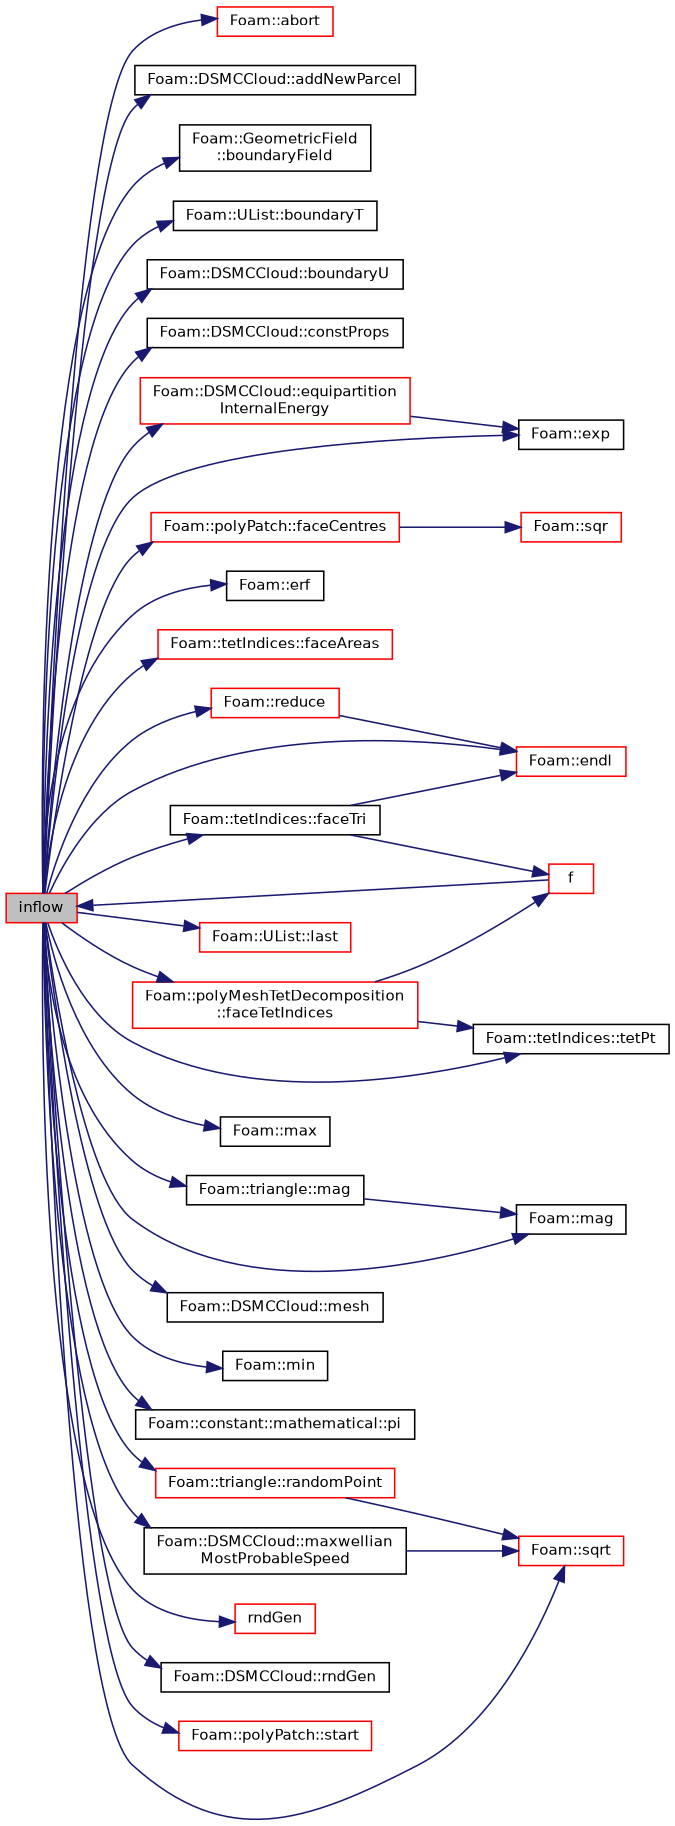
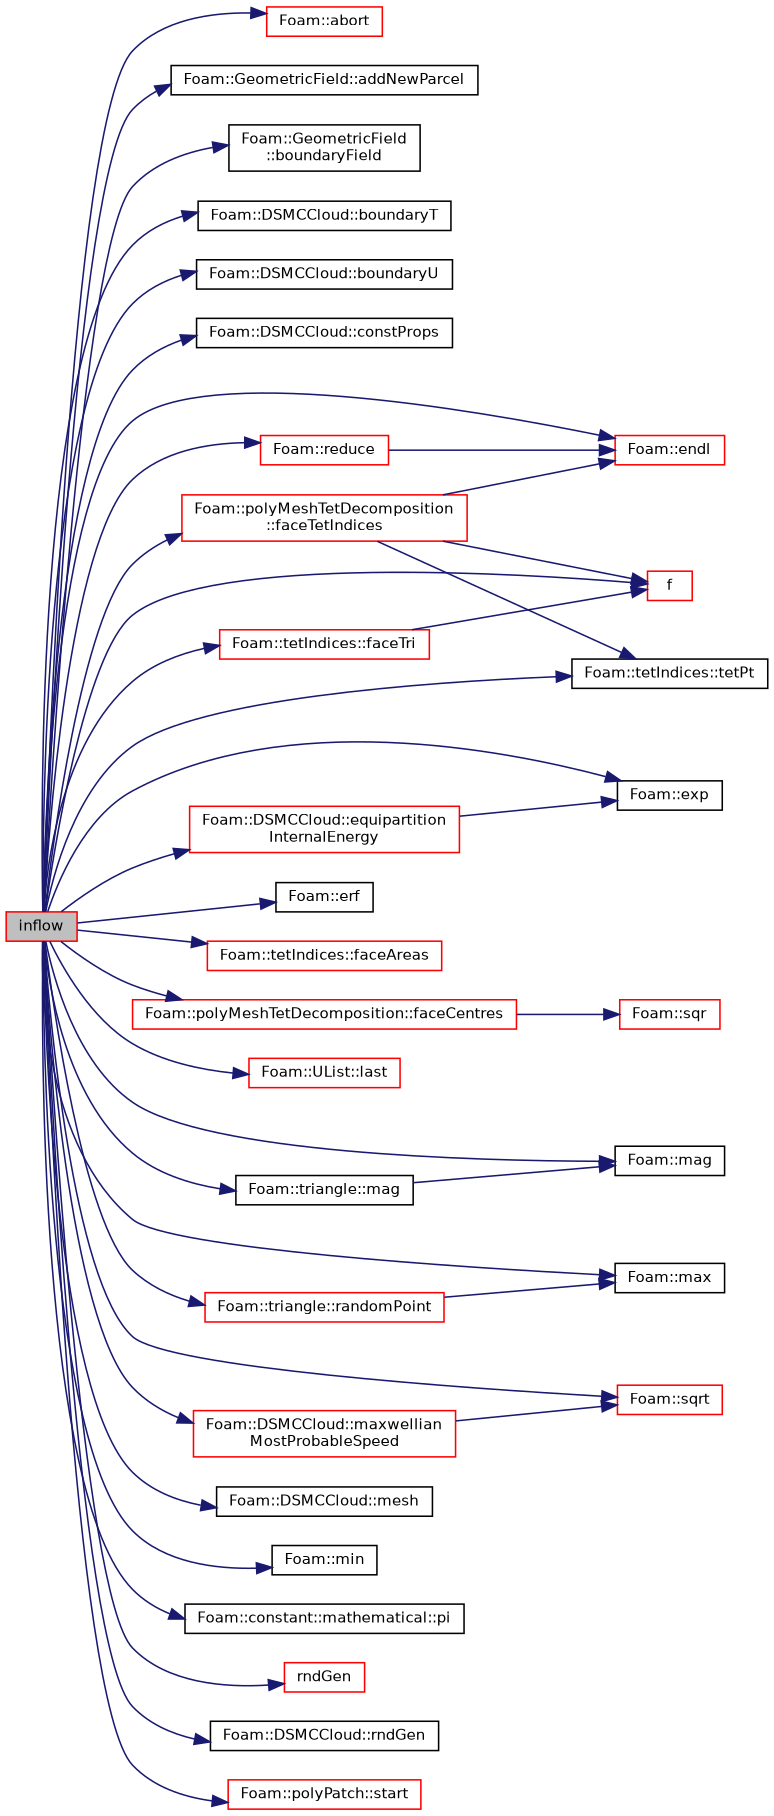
  digraph {
    rankdir=LR
    node [color=red fontname=Helvetica fontsize=10 shape=record]
    edge [color=midnightblue fontname=Helvetica fontsize=10 labelfontname=Helvetica labelfontsize=10 style=solid]
    n1 [fillcolor=grey75 fontcolor=black height=0.2 label=inflow style=filled width=0.4]
    n2 [height=0.2 label="Foam::abort" width=0.4]
-   n3 [color=black height=0.2 label="Foam::DSMCCloud::addNewParcel" width=0.4]
+   n3 [color=black height=0.2 label="Foam::GeometricField::addNewParcel" width=0.4]
    n4 [color=black height=0.2 label="Foam::GeometricField\l::boundaryField" width=0.4]
-   n5 [color=black height=0.2 label="Foam::UList::boundaryT" width=0.4]
+   n5 [color=black height=0.2 label="Foam::DSMCCloud::boundaryT" width=0.4]
    n6 [color=black height=0.2 label="Foam::DSMCCloud::boundaryU" width=0.4]
    n7 [color=black height=0.2 label="Foam::DSMCCloud::constProps" width=0.4]
    n8 [height=0.2 label="Foam::endl" width=0.4]
    n9 [height=0.2 label="Foam::DSMCCloud::equipartition\lInternalEnergy" width=0.4]
    n10 [color=black height=0.2 label="Foam::exp" width=0.4]
    n11 [color=black height=0.2 label="Foam::erf" width=0.4]
    n12 [height=0.2 label=f width=0.4]
    n13 [height=0.2 label="Foam::tetIndices::faceAreas" width=0.4]
-   n14 [height=0.2 label="Foam::polyPatch::faceCentres" width=0.4]
+   n14 [height=0.2 label="Foam::polyMeshTetDecomposition::faceCentres" width=0.4]
    n15 [height=0.2 label="Foam::polyMeshTetDecomposition\l::faceTetIndices" width=0.4]
    n16 [color=black height=0.2 label="Foam::tetIndices::tetPt" width=0.4]
-   n17 [color=black height=0.2 label="Foam::tetIndices::faceTri" width=0.4]
+   n17 [height=0.2 label="Foam::tetIndices::faceTri" width=0.4]
    n18 [height=0.2 label="Foam::UList::last" width=0.4]
    n19 [color=black height=0.2 label="Foam::triangle::mag" width=0.4]
    n20 [color=black height=0.2 label="Foam::mag" width=0.4]
    n21 [color=black height=0.2 label="Foam::max" width=0.4]
-   n22 [color=black height=0.2 label="Foam::DSMCCloud::maxwellian\lMostProbableSpeed" width=0.4]
+   n22 [height=0.2 label="Foam::DSMCCloud::maxwellian\lMostProbableSpeed" width=0.4]
    n23 [height=0.2 label="Foam::sqrt" width=0.4]
    n24 [color=black height=0.2 label="Foam::DSMCCloud::mesh" width=0.4]
    n25 [color=black height=0.2 label="Foam::min" width=0.4]
    n26 [color=black height=0.2 label="Foam::constant::mathematical::pi" width=0.4]
    n27 [height=0.2 label="Foam::triangle::randomPoint" width=0.4]
    n28 [height=0.2 label="Foam::reduce" width=0.4]
    n29 [height=0.2 label=rndGen width=0.4]
    n30 [color=black height=0.2 label="Foam::DSMCCloud::rndGen" width=0.4]
    n31 [height=0.2 label="Foam::polyPatch::start" width=0.4]
    n32 [height=0.2 label="Foam::sqr" width=0.4]
    n1 -> n2
    n1 -> n3
    n1 -> n4
    n1 -> n5
    n1 -> n6
    n1 -> n7
    n1 -> n8
    n1 -> n9
    n1 -> n10
    n1 -> n11
-   n12 -> n1
+   n1 -> n12
    n1 -> n13
    n1 -> n14
    n1 -> n15
    n1 -> n16
    n1 -> n17
    n1 -> n18
    n1 -> n19
    n1 -> n20
    n1 -> n21
    n1 -> n22
    n1 -> n23
    n1 -> n24
    n1 -> n25
    n1 -> n26
    n1 -> n27
    n1 -> n28
    n1 -> n29
    n1 -> n30
    n1 -> n31
    n9 -> n10
    n14 -> n32
-   n17 -> n8
+   n15 -> n8
    n15 -> n12
    n15 -> n16
    n17 -> n12
    n19 -> n20
    n22 -> n23
-   n27 -> n23
+   n27 -> n21
    n28 -> n8
  }
